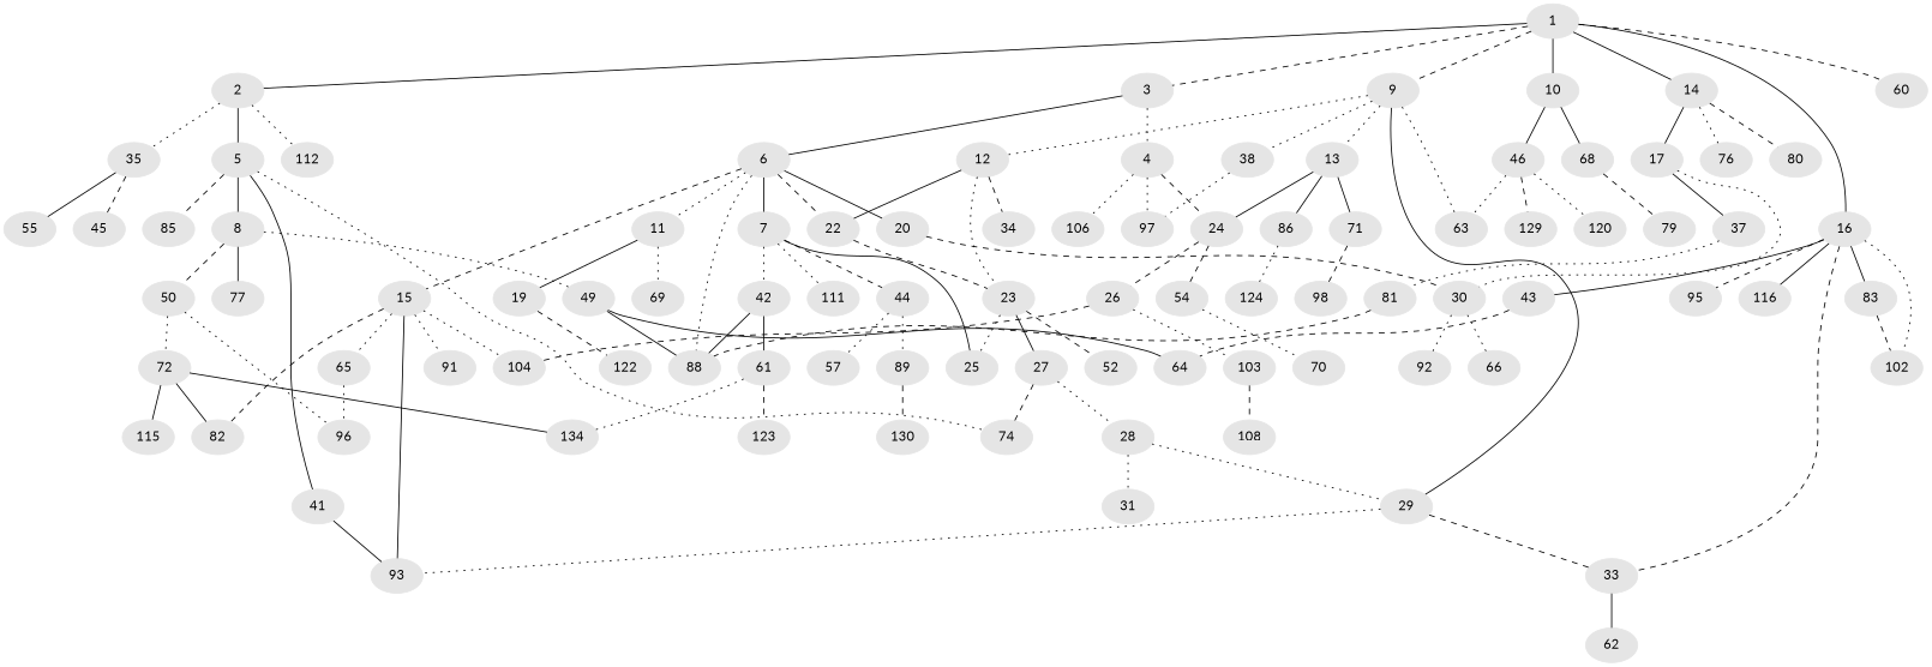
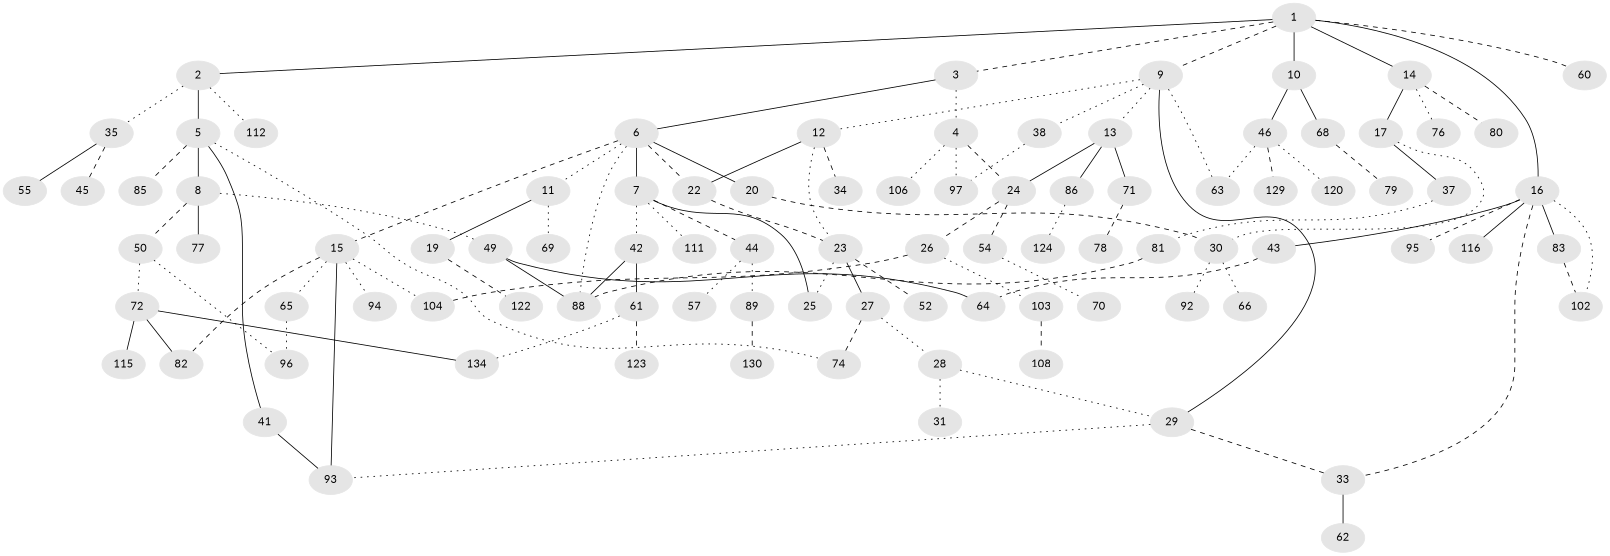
  graph {
    fontname=Lato
    node [color=gray90 fontname=Lato style=filled]
    edge [fontname=Lato style=dotted]
    1
    2
    3
    9
    10 [super="+53+114"]
    14
    16 [super="+32"]
    60
    5
    35 [super="+36"]
    112
    4
    6
    12
    13 [super="+90+48"]
    29 [super="+58"]
    38
    63 [super="+75"]
    46 [super="+91"]
    68 [super="+128"]
    17 [super="+131"]
    76
    80
    n24 [label=33]
    43
    83 [super="+101"]
    95
    102 [super="+105"]
    116
    8 [super="+40"]
    41
    74 [super="+84"]
    85
    45 [super="+118"]
    55
    24
    97
    106
    7
    11 [super="+18"]
    15 [super="+33+21+47"]
    20 [super="+59"]
    22 [super="+73"]
    88 [super="+100+121"]
    26
    54
    49 [super="+56"]
    50 [super="+51"]
    77
    93
    25
    42
    44
    111
    19
    69
    65
    82
-   94 [label=91]
+   94
    104 [super="+125"]
    30
    23 [super="+87"]
    61
    57 [super="+78"]
    89
    64
    96 [super="+127"]
    72
    34
    71
    86
    120
    129
    79
    122
    27
    52
-   98
+   98 [label=78]
    124
    37
    62
    66
    92 [super="+119"]
    81 [super="+99"]
    28 [super="+107"]
    103
    70 [super="+109"]
    108
    31
    123
    134
    130
    115
    1 -- 2 [style=solid]
    1 -- 3 [style=dashed]
    1 -- 9 [style=dashed]
    1 -- 10 [style=solid]
    1 -- 14 [style=solid]
    1 -- 16 [style=solid]
    1 -- 60 [style=dashed]
    2 -- 5 [style=solid]
    2 -- 35 [weight=2]
    2 -- 112
    3 -- 4
    3 -- 6 [style=solid]
    9 -- 12
    9 -- 13
    9 -- 29 [style=solid]
    9 -- 38
    9 -- 63
    10 -- 46 [style=solid]
    10 -- 68 [style=solid]
    14 -- 17 [style=solid]
    14 -- 76
    14 -- 80 [style=dashed]
    16 -- n24 [style=dashed]
    16 -- 43 [style=solid]
    16 -- 83 [style=solid]
    16 -- 95 [style=dashed]
    16 -- 102
    16 -- 116 [style=solid]
    5 -- 8 [style=solid]
    5 -- 41 [style=solid]
    5 -- 74
    5 -- 85 [style=dashed]
    35 -- 45 [style=dashed]
    35 -- 55 [style=solid]
    4 -- 24 [style=dashed]
    4 -- 97
    4 -- 106
    6 -- 7 [style=solid]
    6 -- 11
    6 -- 15 [style=dashed]
    6 -- 20 [style=solid]
    6 -- 22 [style=dashed]
    6 -- 88
    12 -- 22 [style=solid]
    12 -- 23
    12 -- 34 [style=dashed]
    13 -- 24 [style=solid]
    13 -- 71 [style=solid]
    13 -- 86 [style=solid]
    29 -- n24 [style=dashed]
    29 -- 93
    38 -- 97
    46 -- 63
    46 -- 120
    46 -- 129 [style=dashed]
    68 -- 79 [style=dashed]
    17 -- 30
    17 -- 37 [style=solid]
    n24 -- 62 [style=solid]
    43 -- 64 [style=dashed]
    83 -- 102 [style=dashed]
    8 -- 49
    8 -- 50 [style=dashed]
    8 -- 77 [style=solid]
    41 -- 93 [style=solid]
    24 -- 26 [style=dashed]
    24 -- 54 [style=dashed]
    7 -- 25 [style=solid]
    7 -- 42
    7 -- 44 [style=dashed]
    7 -- 111
    11 -- 19 [style=solid]
    11 -- 69
    15 -- 93 [style=solid]
    15 -- 65
    15 -- 82 [style=dashed]
    15 -- 94
    15 -- 104
    20 -- 30 [style=dashed]
    22 -- 23 [style=dashed]
    26 -- 104 [style=dashed]
    26 -- 103
    54 -- 70
    49 -- 88 [style=solid]
    49 -- 64 [style=solid]
    50 -- 96
    50 -- 72
    42 -- 88 [style=solid]
    42 -- 61 [style=solid]
    44 -- 57
    44 -- 89
    19 -- 122 [style=dashed]
    65 -- 96
    30 -- 66
    30 -- 92
    23 -- 25
    23 -- 27 [style=solid]
    23 -- 52 [style=dashed]
    61 -- 123 [style=dashed]
    61 -- 134
    89 -- 130 [style=dashed]
    72 -- 82 [style=solid]
    72 -- 134 [style=solid]
    72 -- 115 [style=solid]
    71 -- 98 [style=dashed]
    86 -- 124
    27 -- 74 [style=dashed]
    27 -- 28
    37 -- 81
    81 -- 88 [style=dashed]
    28 -- 29
    28 -- 31
    103 -- 108 [style=dashed]
  }
